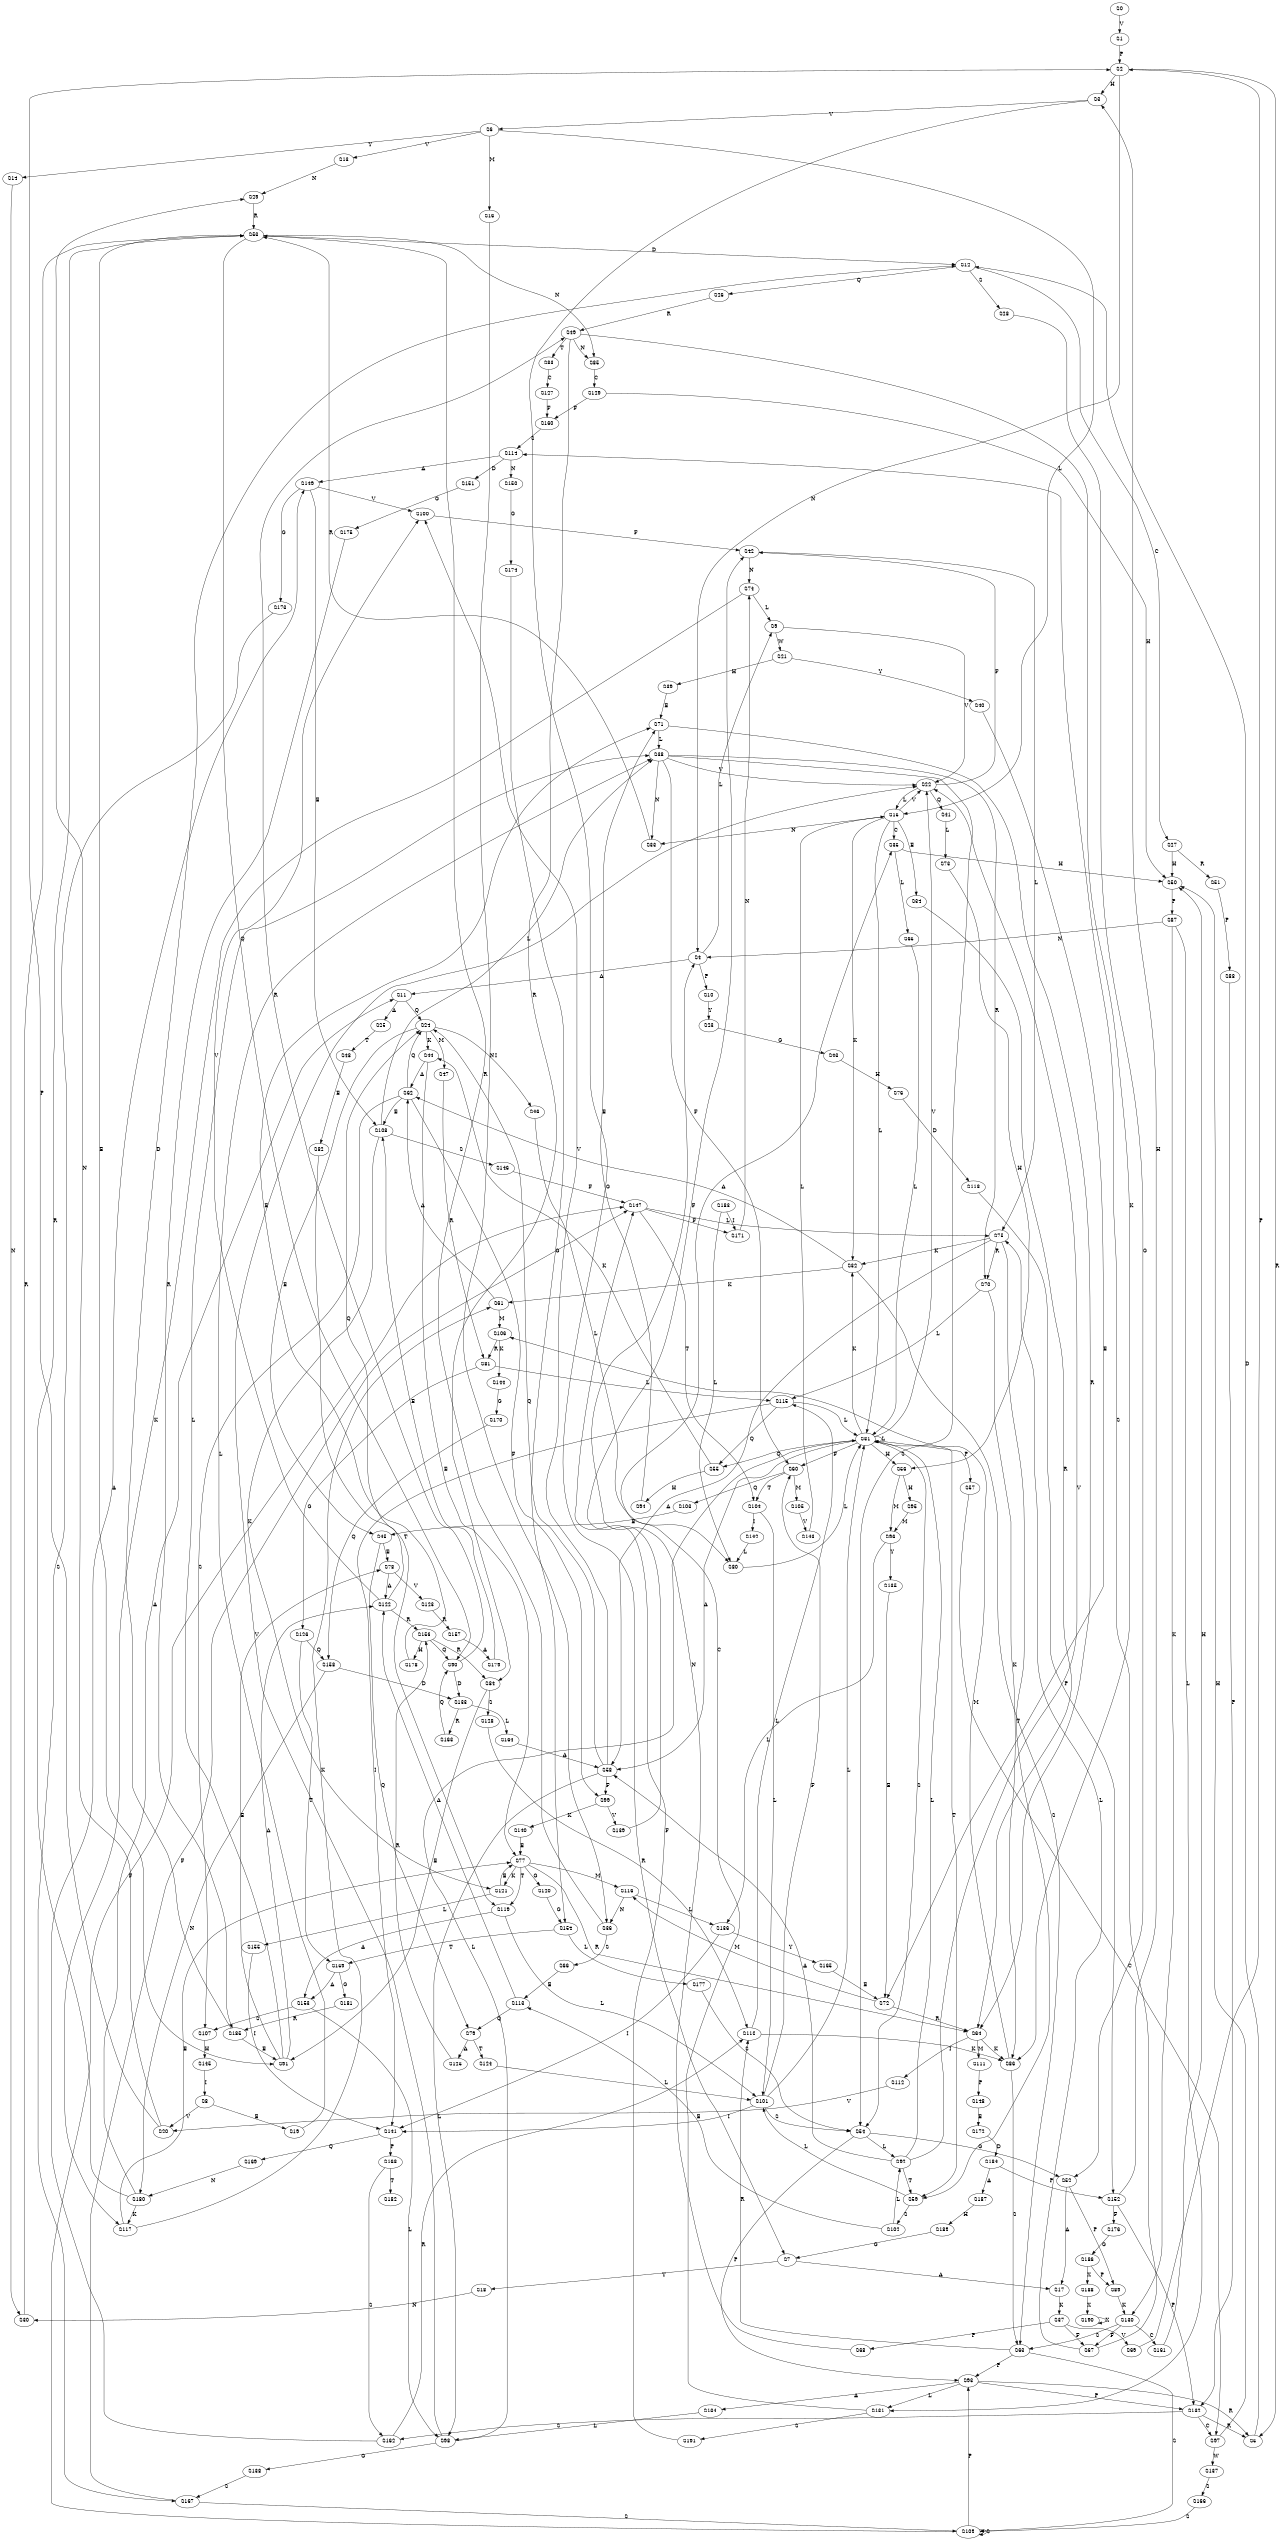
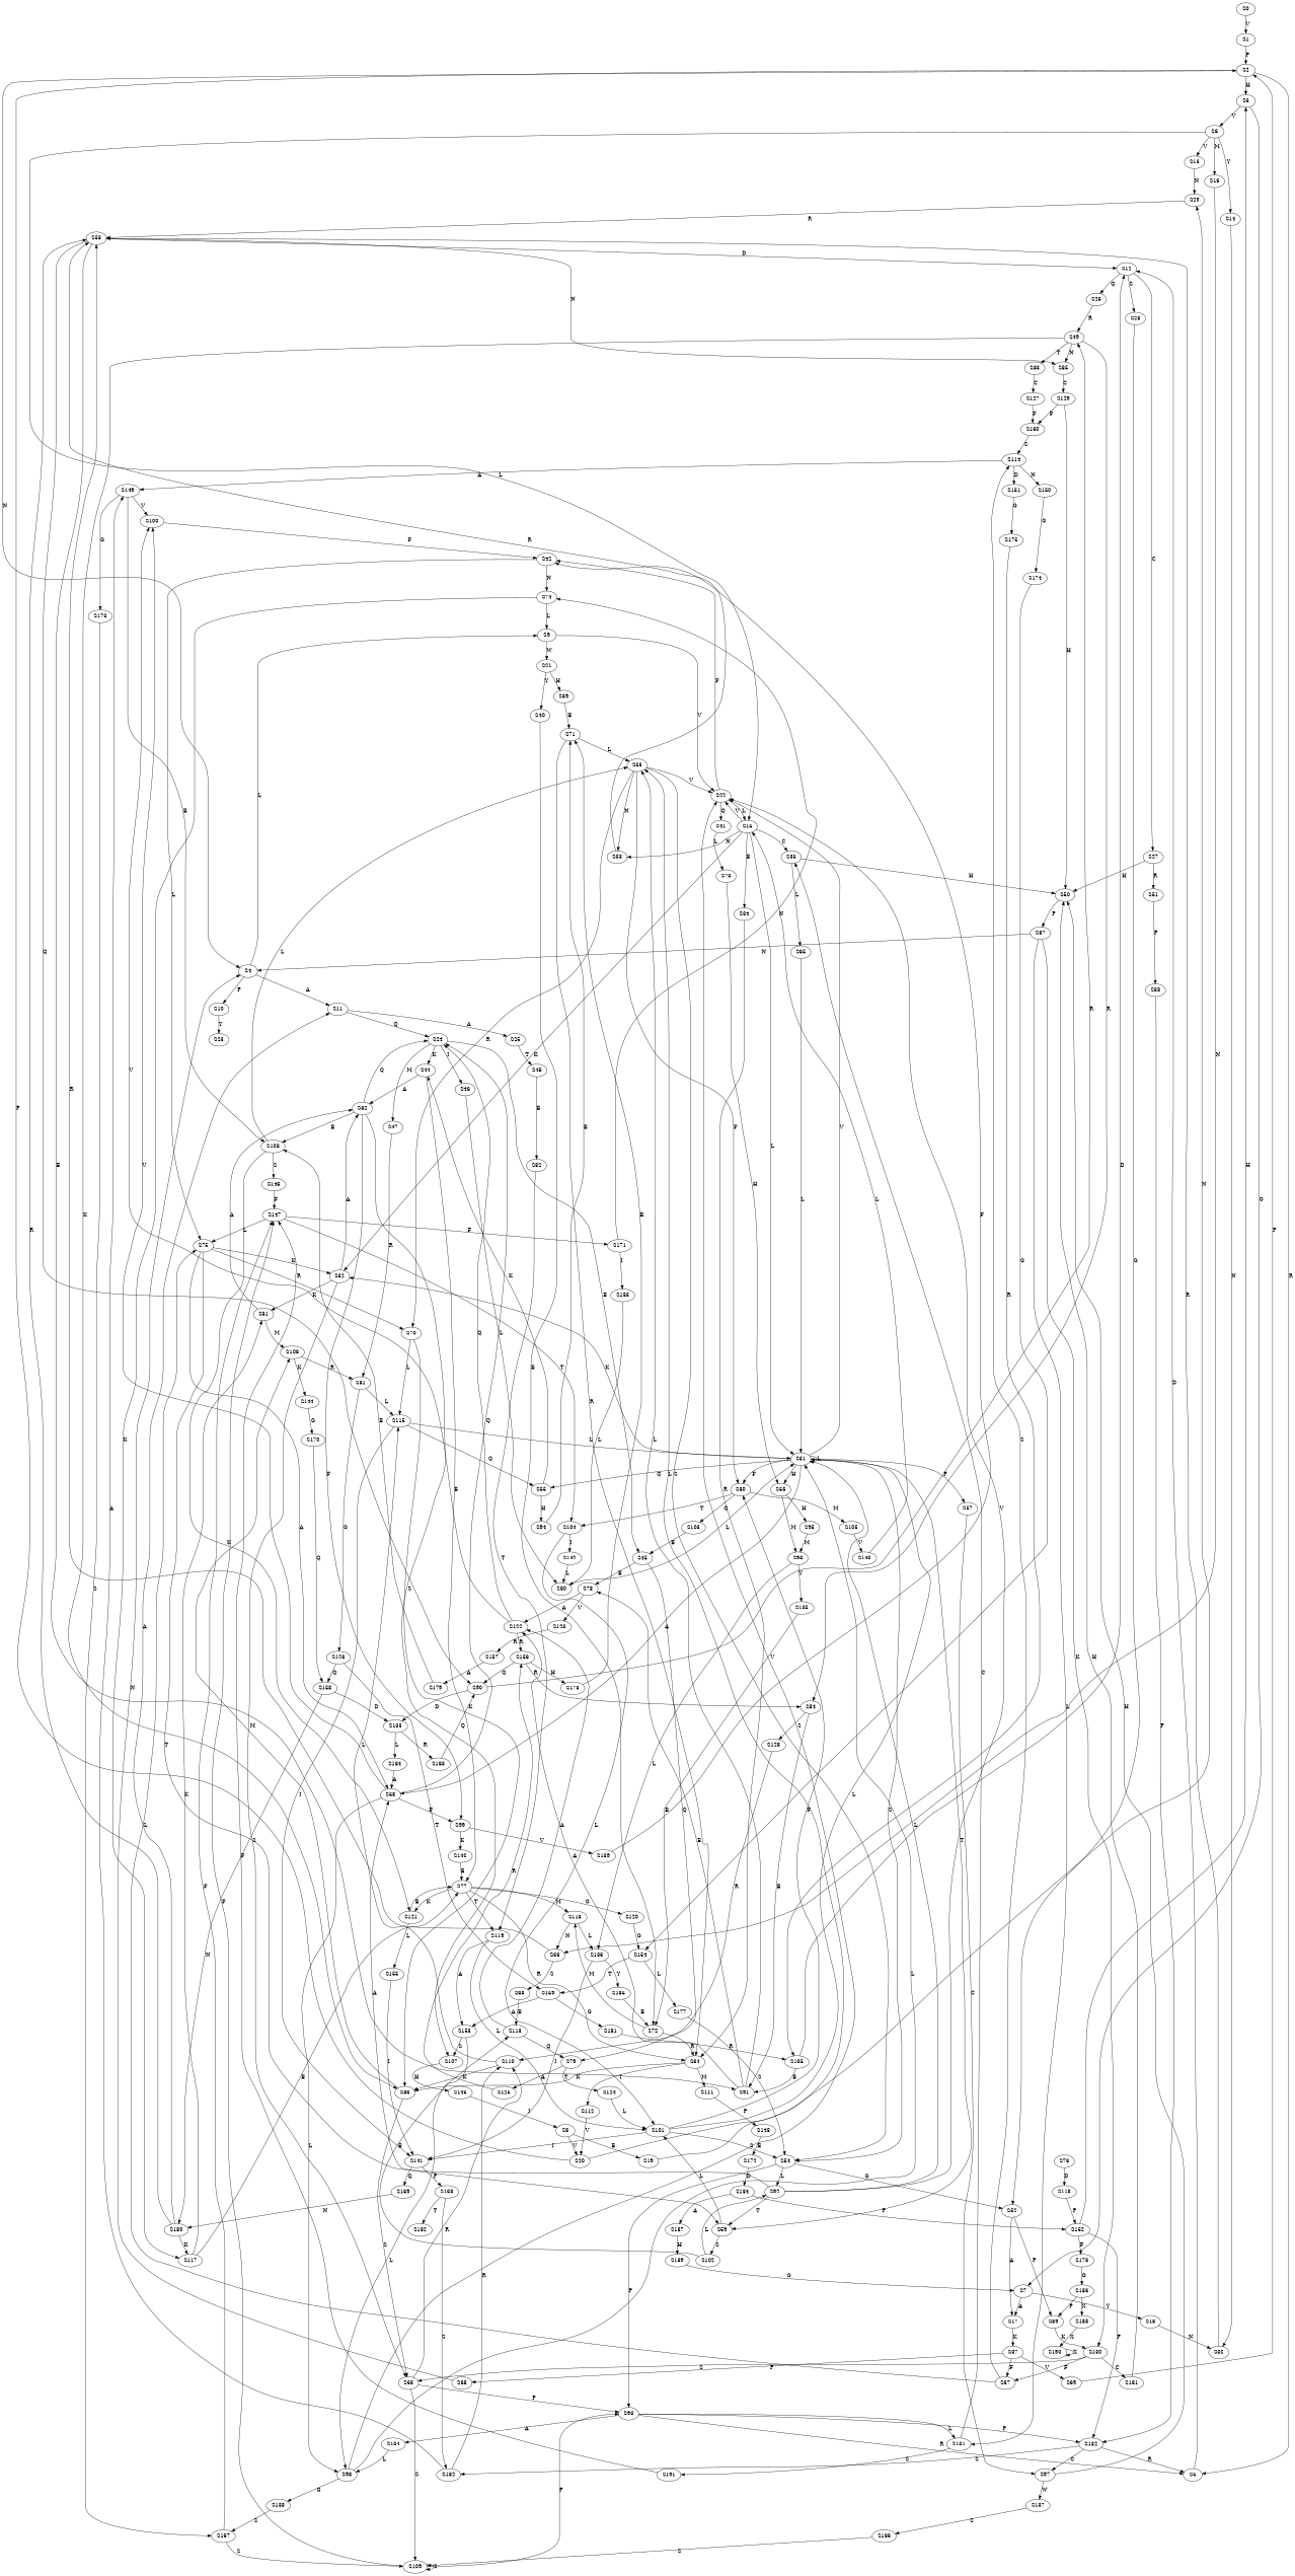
  strict digraph {
    S0
    S1
    S2
    S3
    S4
    S5
    S6
    S7
    S9
    S10
    S11
    S12
    S13
    S14
    S15
    S16
    S17
    S18
    S8
    S19
    S20
    S21
    S22
    S23
    S24
    S25
    S26
    S27
    S28
    S29
    S30
    S31
    S32
    S33
    S34
    S35
    S36
    S37
    S38
    S39
    S40
    S41
    S42
-   S43
    S44
    S45
    S46
    S47
    S48
    S49
    S50
    S51
    S52
    S53
    S54
    S55
    S56
    S57
    S58
    S59
    S60
    S61
    S62
    S63
    S64
    S65
    S66
    S67
    S68
    S69
    S70
    S71
    S72
    S73
    S74
    S75
    S76
    S77
    S78
    S79
    S80
    S81
    S82
    S83
    S84
    S85
    S86
    S87
    S88
    S89
    S90
    S91
    S92
    S93
    S94
    S95
    S96
    S97
    S98
    S99
    S100
    S101
    S102
    S103
    S104
    S105
    S106
    S107
    S108
    S109
    S110
    S111
    S112
    S113
    S114
    S115
    S116
    S117
    S118
    S119
    S120
    S121
    S122
    S123
    S124
    S125
    S126
    S127
    S128
    S129
    S130
    S131
    S132
    S133
    S134
    S135
    S136
    S137
    S138
    S139
    S140
    S141
    S142
    S143
    S144
    S145
    S146
    S147
    S148
    S149
    S150
    S151
    S152
    S153
    S154
    S155
    S156
    S157
    S158
    S159
    S160
    S161
    S191
    S162
    S163
    S164
    S165
    S166
    S167
    S168
    S169
    S170
    S171
    S172
    S173
    S174
    S175
    S176
    S177
    S178
    S179
    S180
    S181
    S182
    S183
    S184
    S185
    S186
    S187
    S188
    S189
    S190
    S0 -> S1 [label=V]
    S1 -> S2 [label=P]
    S2 -> S3 [label=H]
    S2 -> S4 [label=N]
    S2 -> S5 [label=R]
    S3 -> S6 [label=V]
    S3 -> S7 [label=G]
    S4 -> S9 [label=L]
    S4 -> S10 [label=P]
    S4 -> S11 [label=A]
    S5 -> S12 [label=D]
    S6 -> S13 [label=V]
    S6 -> S14 [label=Y]
    S6 -> S15 [label=L]
    S6 -> S16 [label=M]
    S7 -> S17 [label=A]
    S7 -> S18 [label=Y]
    S9 -> S21 [label=W]
    S9 -> S22 [label=V]
    S10 -> S23 [label=Y]
    S11 -> S24 [label=Q]
    S11 -> S25 [label=A]
    S12 -> S26 [label=Q]
    S12 -> S27 [label=C]
    S12 -> S28 [label=S]
    S13 -> S29 [label=N]
    S14 -> S30 [label=N]
    S15 -> S22 [label=V]
    S15 -> S31 [label=L]
    S15 -> S32 [label=K]
    S15 -> S33 [label=N]
    S15 -> S34 [label=E]
    S15 -> S35 [label=C]
    S16 -> S36 [label=N]
    S17 -> S37 [label=K]
    S18 -> S30 [label=N]
    S8 -> S19 [label=E]
    S8 -> S20 [label=V]
    S19 -> S38 [label=L]
    S20 -> S2 [label=P]
    S20 -> S29 [label=N]
    S21 -> S39 [label=H]
    S21 -> S40 [label=Y]
    S22 -> S15 [label=L]
    S22 -> S41 [label=Q]
    S22 -> S42 [label=F]
-   S23 -> S43 [label=G]
    S24 -> S44 [label=K]
    S24 -> S45 [label=E]
    S24 -> S46 [label=I]
    S24 -> S47 [label=M]
    S25 -> S48 [label=T]
    S26 -> S49 [label=R]
    S27 -> S50 [label=H]
    S27 -> S51 [label=R]
    S28 -> S52 [label=G]
    S29 -> S53 [label=R]
    S30 -> S53 [label=R]
    S31 -> S22 [label=V]
    S31 -> S31 [label=L]
    S31 -> S32 [label=K]
    S31 -> S54 [label=S]
    S31 -> S55 [label=Q]
    S31 -> S56 [label=H]
    S31 -> S57 [label=P]
    S31 -> S58 [label=A]
    S31 -> S59 [label=T]
    S31 -> S60 [label=F]
    S32 -> S61 [label=K]
    S32 -> S62 [label=A]
    S32 -> S63 [label=S]
    S33 -> S53 [label=R]
    S34 -> S64 [label=R]
    S35 -> S50 [label=H]
    S35 -> S65 [label=L]
    S36 -> S53 [label=R]
    S36 -> S66 [label=S]
    S37 -> S67 [label=F]
    S37 -> S68 [label=P]
    S37 -> S69 [label=V]
    S38 -> S22 [label=V]
    S38 -> S33 [label=N]
    S38 -> S54 [label=S]
    S38 -> S60 [label=F]
    S38 -> S70 [label=R]
    S39 -> S71 [label=E]
    S40 -> S72 [label=E]
    S41 -> S73 [label=L]
    S42 -> S74 [label=N]
    S42 -> S75 [label=L]
-   S43 -> S76 [label=H]
    S44 -> S62 [label=A]
    S44 -> S77 [label=E]
    S45 -> S78 [label=E]
    S45 -> S79 [label=Q]
    S46 -> S80 [label=L]
    S47 -> S81 [label=R]
    S48 -> S82 [label=E]
    S49 -> S83 [label=T]
    S49 -> S84 [label=R]
    S49 -> S85 [label=N]
    S49 -> S86 [label=K]
    S50 -> S87 [label=P]
    S51 -> S88 [label=P]
    S52 -> S17 [label=A]
    S52 -> S89 [label=P]
    S53 -> S12 [label=D]
    S53 -> S85 [label=N]
    S53 -> S90 [label=Q]
    S53 -> S91 [label=E]
    S54 -> S52 [label=G]
    S54 -> S92 [label=L]
    S54 -> S93 [label=P]
    S55 -> S44 [label=K]
    S55 -> S94 [label=H]
    S56 -> S95 [label=H]
    S56 -> S96 [label=M]
    S57 -> S97 [label=C]
    S58 -> S24 [label=Q]
    S58 -> S98 [label=L]
    S58 -> S99 [label=F]
    S58 -> S100 [label=V]
    S59 -> S101 [label=L]
    S59 -> S102 [label=S]
    S60 -> S103 [label=Q]
    S60 -> S104 [label=T]
    S60 -> S105 [label=M]
    S61 -> S62 [label=A]
    S61 -> S106 [label=M]
    S62 -> S24 [label=Q]
    S62 -> S99 [label=F]
    S62 -> S107 [label=S]
    S62 -> S108 [label=E]
    S63 -> S93 [label=P]
    S63 -> S109 [label=S]
    S63 -> S110 [label=R]
    S64 -> S86 [label=K]
    S64 -> S111 [label=M]
    S64 -> S112 [label=I]
    S65 -> S31 [label=L]
    S66 -> S113 [label=E]
    S67 -> S75 [label=L]
    S67 -> S114 [label=S]
    S68 -> S4 [label=N]
    S69 -> S2 [label=P]
    S70 -> S86 [label=K]
    S70 -> S115 [label=L]
    S71 -> S38 [label=L]
    S71 -> S64 [label=R]
    S72 -> S64 [label=R]
    S72 -> S116 [label=M]
    S73 -> S56 [label=H]
    S74 -> S9 [label=L]
    S74 -> S117 [label=K]
    S75 -> S32 [label=K]
    S75 -> S58 [label=A]
    S75 -> S59 [label=T]
    S75 -> S70 [label=R]
    S76 -> S118 [label=D]
    S77 -> S64 [label=R]
    S77 -> S116 [label=M]
    S77 -> S119 [label=T]
    S77 -> S120 [label=G]
    S77 -> S121 [label=K]
    S78 -> S122 [label=A]
    S78 -> S123 [label=V]
    S79 -> S124 [label=T]
    S79 -> S125 [label=A]
    S80 -> S31 [label=L]
    S81 -> S115 [label=L]
    S81 -> S126 [label=G]
    S82 -> S119 [label=T]
    S83 -> S127 [label=C]
    S84 -> S91 [label=E]
    S84 -> S128 [label=S]
    S85 -> S129 [label=C]
    S86 -> S63 [label=S]
    S86 -> S106 [label=M]
    S87 -> S4 [label=N]
    S87 -> S130 [label=K]
    S87 -> S131 [label=L]
    S88 -> S132 [label=P]
    S89 -> S130 [label=K]
    S90 -> S49 [label=R]
    S90 -> S133 [label=D]
    S91 -> S38 [label=L]
    S91 -> S78 [label=E]
    S91 -> S122 [label=A]
    S92 -> S22 [label=V]
    S92 -> S31 [label=L]
    S92 -> S58 [label=A]
    S92 -> S59 [label=T]
    S93 -> S5 [label=R]
    S93 -> S131 [label=L]
    S93 -> S132 [label=P]
    S93 -> S134 [label=A]
    S94 -> S71 [label=E]
    S95 -> S96 [label=M]
    S96 -> S135 [label=Y]
    S96 -> S136 [label=L]
    S97 -> S50 [label=H]
    S97 -> S137 [label=W]
    S98 -> S22 [label=V]
    S98 -> S31 [label=L]
    S98 -> S138 [label=G]
    S99 -> S139 [label=V]
    S99 -> S140 [label=K]
    S100 -> S42 [label=F]
    S101 -> S31 [label=L]
    S101 -> S54 [label=S]
    S101 -> S60 [label=F]
    S101 -> S141 [label=I]
    S102 -> S92 [label=L]
    S102 -> S113 [label=E]
    S103 -> S45 [label=E]
    S104 -> S101 [label=L]
    S104 -> S142 [label=I]
    S105 -> S143 [label=V]
    S106 -> S81 [label=R]
    S106 -> S144 [label=K]
    S107 -> S145 [label=H]
    S108 -> S38 [label=L]
    S108 -> S121 [label=K]
    S108 -> S146 [label=S]
    S109 -> S93 [label=P]
    S109 -> S109 [label=S]
    S109 -> S147 [label=F]
    S110 -> S86 [label=K]
    S110 -> S115 [label=L]
    S111 -> S148 [label=P]
    S112 -> S20 [label=V]
    S113 -> S79 [label=Q]
    S113 -> S122 [label=A]
    S114 -> S149 [label=A]
    S114 -> S150 [label=N]
    S114 -> S151 [label=D]
    S115 -> S31 [label=L]
    S115 -> S55 [label=Q]
    S115 -> S141 [label=I]
    S116 -> S36 [label=N]
    S116 -> S136 [label=L]
    S117 -> S61 [label=K]
    S117 -> S77 [label=E]
    S118 -> S152 [label=P]
    S119 -> S101 [label=L]
    S119 -> S153 [label=A]
    S120 -> S154 [label=G]
    S121 -> S77 [label=E]
    S121 -> S155 [label=L]
    S122 -> S24 [label=Q]
    S122 -> S100 [label=V]
    S122 -> S156 [label=R]
    S123 -> S157 [label=R]
    S124 -> S101 [label=L]
    S125 -> S156 [label=R]
    S126 -> S158 [label=Q]
    S126 -> S159 [label=T]
    S127 -> S160 [label=F]
    S128 -> S110 [label=R]
    S129 -> S50 [label=H]
    S129 -> S160 [label=F]
    S130 -> S63 [label=S]
    S130 -> S67 [label=F]
    S130 -> S161 [label=C]
    S131 -> S35 [label=C]
    S131 -> S191 [label=S]
    S132 -> S5 [label=R]
    S132 -> S97 [label=C]
    S132 -> S162 [label=S]
    S133 -> S163 [label=R]
    S133 -> S164 [label=L]
    S134 -> S98 [label=L]
    S135 -> S72 [label=E]
    S136 -> S141 [label=I]
    S136 -> S165 [label=Y]
    S137 -> S166 [label=S]
    S138 -> S167 [label=S]
    S139 -> S42 [label=F]
    S140 -> S77 [label=E]
    S141 -> S168 [label=P]
    S141 -> S169 [label=Q]
    S142 -> S80 [label=L]
    S143 -> S15 [label=L]
    S144 -> S170 [label=G]
    S145 -> S8 [label=I]
    S146 -> S147 [label=F]
    S147 -> S75 [label=L]
    S147 -> S104 [label=T]
    S147 -> S171 [label=F]
    S148 -> S172 [label=E]
    S149 -> S100 [label=V]
    S149 -> S108 [label=E]
    S149 -> S173 [label=G]
    S150 -> S174 [label=G]
    S151 -> S175 [label=G]
    S152 -> S3 [label=H]
    S152 -> S132 [label=P]
    S152 -> S176 [label=F]
    S153 -> S98 [label=L]
    S153 -> S107 [label=S]
    S154 -> S159 [label=T]
    S154 -> S177 [label=L]
    S155 -> S141 [label=I]
    S156 -> S84 [label=R]
    S156 -> S90 [label=Q]
    S156 -> S178 [label=H]
    S157 -> S179 [label=A]
    S158 -> S133 [label=D]
    S158 -> S180 [label=N]
    S159 -> S153 [label=A]
    S159 -> S181 [label=G]
    S160 -> S114 [label=S]
    S161 -> S50 [label=H]
    S191 -> S147 [label=F]
    S162 -> S110 [label=R]
    S162 -> S149 [label=A]
    S163 -> S90 [label=Q]
    S164 -> S58 [label=A]
    S165 -> S72 [label=E]
    S166 -> S109 [label=S]
    S167 -> S109 [label=S]
    S167 -> S147 [label=F]
    S168 -> S162 [label=S]
    S168 -> S182 [label=T]
    S169 -> S180 [label=N]
    S170 -> S158 [label=Q]
    S171 -> S74 [label=N]
-   S183 -> S171 [label=I]
+   S171 -> S183 [label=I]
    S172 -> S184 [label=D]
    S173 -> S167 [label=S]
    S174 -> S154 [label=G]
    S175 -> S185 [label=R]
    S176 -> S186 [label=G]
    S177 -> S54 [label=S]
    S178 -> S71 [label=E]
    S179 -> S108 [label=E]
    S180 -> S11 [label=A]
    S180 -> S53 [label=R]
    S180 -> S117 [label=K]
    S181 -> S185 [label=R]
    S183 -> S80 [label=L]
    S184 -> S152 [label=P]
    S184 -> S187 [label=A]
    S185 -> S12 [label=D]
    S185 -> S91 [label=E]
    S186 -> S89 [label=P]
    S186 -> S188 [label=X]
    S187 -> S189 [label=H]
    S188 -> S190 [label=X]
    S189 -> S7 [label=G]
    S190 -> S190 [label=X]
  }
